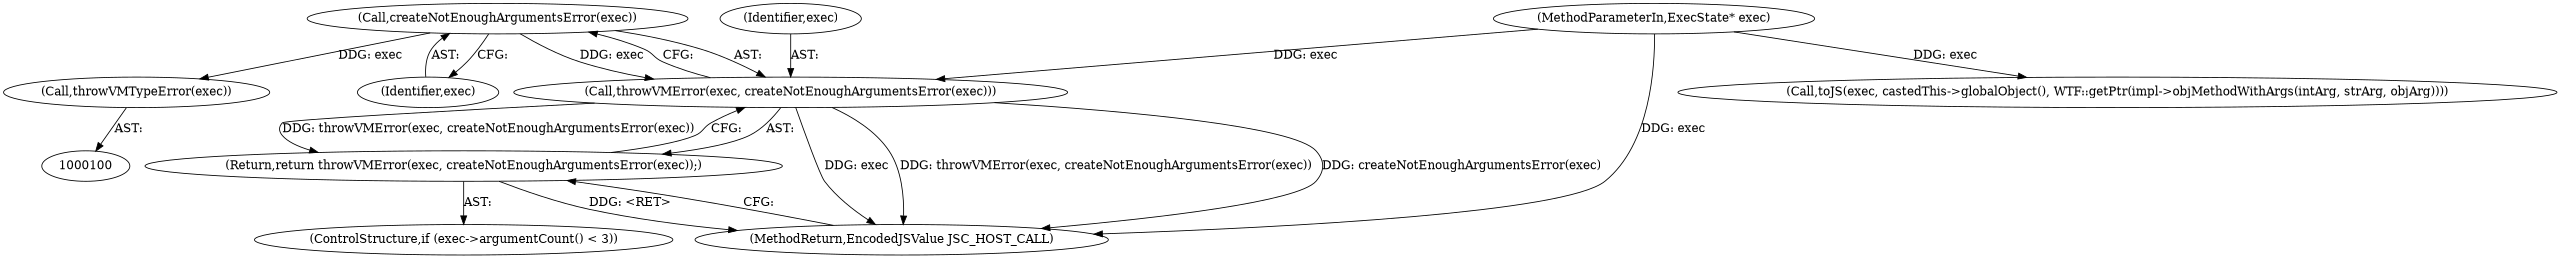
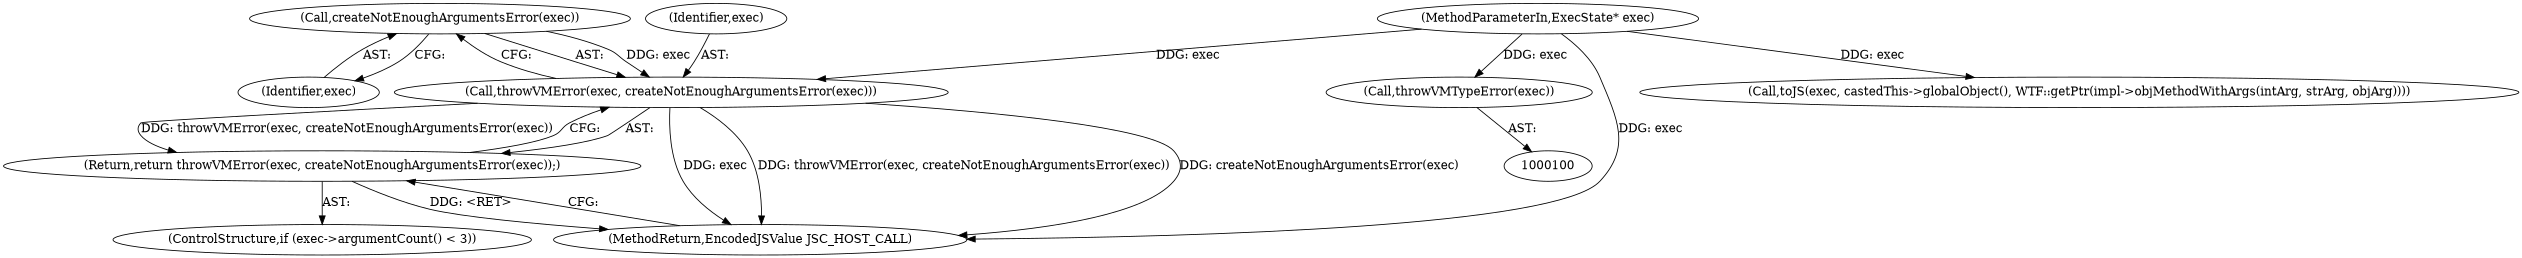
  digraph {
    n1 [label="(Call,createNotEnoughArgumentsError(exec))"]
    n2 [label="(Call,throwVMError(exec, createNotEnoughArgumentsError(exec)))"]
    n3 [label="(Identifier,exec)"]
    n4 [label="(MethodReturn,EncodedJSValue JSC_HOST_CALL)"]
    n5 [label="(Return,return throwVMError(exec, createNotEnoughArgumentsError(exec));)"]
    n6 [label="(MethodParameterIn,ExecState* exec)"]
    n7 [label="(Call,throwVMTypeError(exec))"]
    n8 [label="(Call,toJS(exec, castedThis->globalObject(), WTF::getPtr(impl->objMethodWithArgs(intArg, strArg, objArg))))"]
    1000100
    n10 [label="(ControlStructure,if (exec->argumentCount() < 3))"]
    n11 [label="(Identifier,exec)"]
    n1 -> n2 [label="AST: "]
    n1 -> n2 [label="DDG: exec"]
    n1 -> n3 [label="CFG: "]
    n2 -> n1 [label="CFG: "]
    n2 -> n4 [label="DDG: exec"]
    n2 -> n4 [label="DDG: throwVMError(exec, createNotEnoughArgumentsError(exec))"]
    n2 -> n4 [label="DDG: createNotEnoughArgumentsError(exec)"]
    n2 -> n5 [label="AST: "]
    n2 -> n5 [label="DDG: throwVMError(exec, createNotEnoughArgumentsError(exec))"]
    n3 -> n1 [label="AST: "]
    n4 -> n5 [label="CFG: "]
    n5 -> n2 [label="CFG: "]
    n5 -> n4 [label="DDG: <RET>"]
    n5 -> n10 [label="AST: "]
    n6 -> n2 [label="DDG: exec"]
    n6 -> n4 [label="DDG: exec"]
-   n1 -> n7 [label="DDG: exec"]
+   n6 -> n7 [label="DDG: exec"]
    n6 -> n8 [label="DDG: exec"]
    n7 -> 1000100 [label="AST: "]
    n11 -> n2 [label="AST: "]
  }
